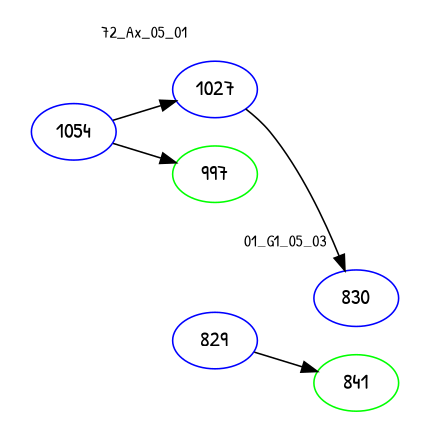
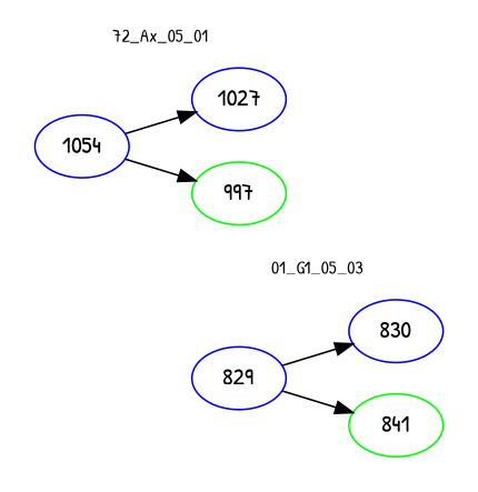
  digraph {
    fontname="Patrick Hand"
    rankdir=LR
    node [color=blue fontname="Patrick Hand"]
    edge [color=black fontname="Patrick Hand"]
    n1 [label=1054]
    n2 [color=green label=997]
    n3 [label=1027]
    n4 [label=829]
    n5 [label=830]
    n6 [color=green label=841]
    subgraph cluster_1 {
      color=white
      fontsize=10
      label="72_Ax_05_01"
      n1
      n2
      n3
    }
    subgraph cluster_2 {
      color=white
      fontsize=10
      label="01_G1_05_03"
      n4
      n5
      n6
    }
    n1 -> n2
    n1 -> n3
-   n3 -> n5
+   n4 -> n5
    n4 -> n6
  }
